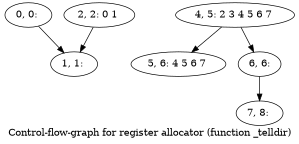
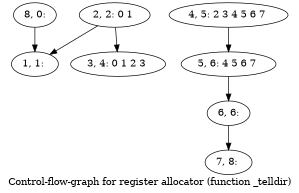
  digraph {
    label="Control-flow-graph for register allocator (function _telldir)"
-   n1 [label="0, 0: "]
+   n1 [label="8, 0:"]
    n2 [label="1, 1: "]
    n3 [label="2, 2: 0 1 "]
+   n4 [label="3, 4: 0 1 2 3 "]
    n5 [label="4, 5: 2 3 4 5 6 7 "]
    n6 [label="5, 6: 4 5 6 7 "]
    n7 [label="6, 6:"]
    n8 [label="7, 8: "]
    n1 -> n2
    n3 -> n2
+   n3 -> n4
    n5 -> n6
-   n5 -> n7
+   n6 -> n7
    n7 -> n8
  }
